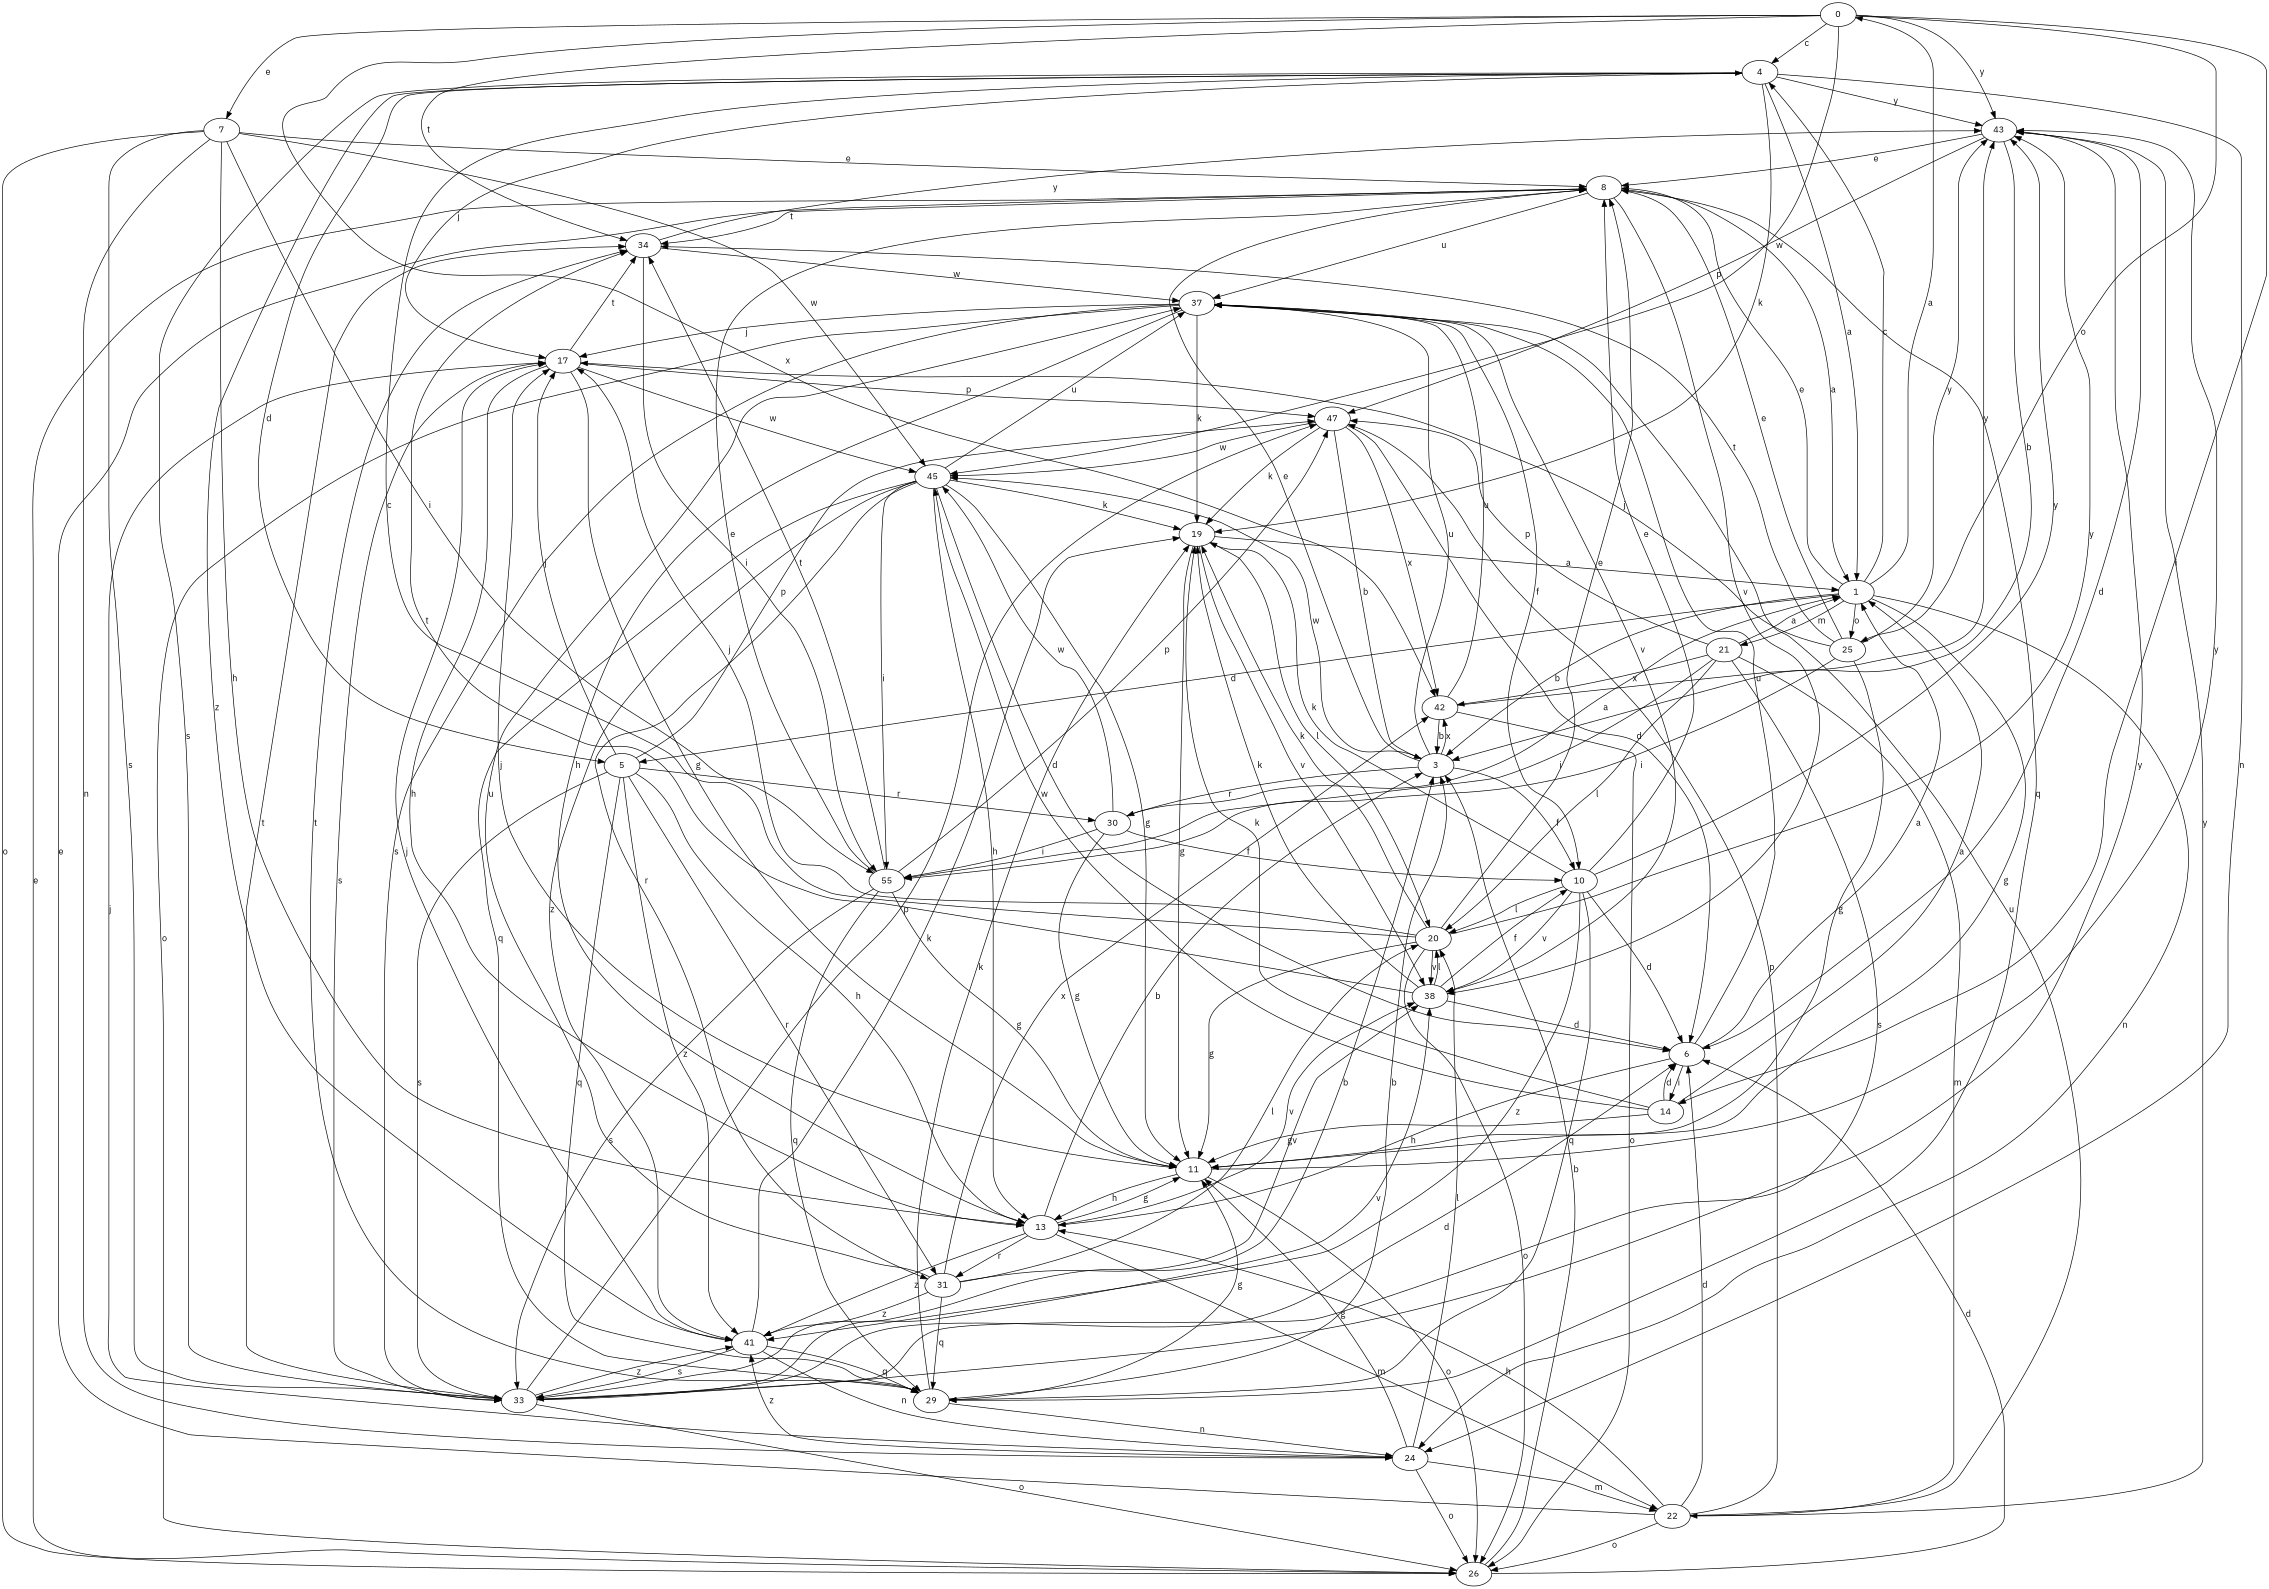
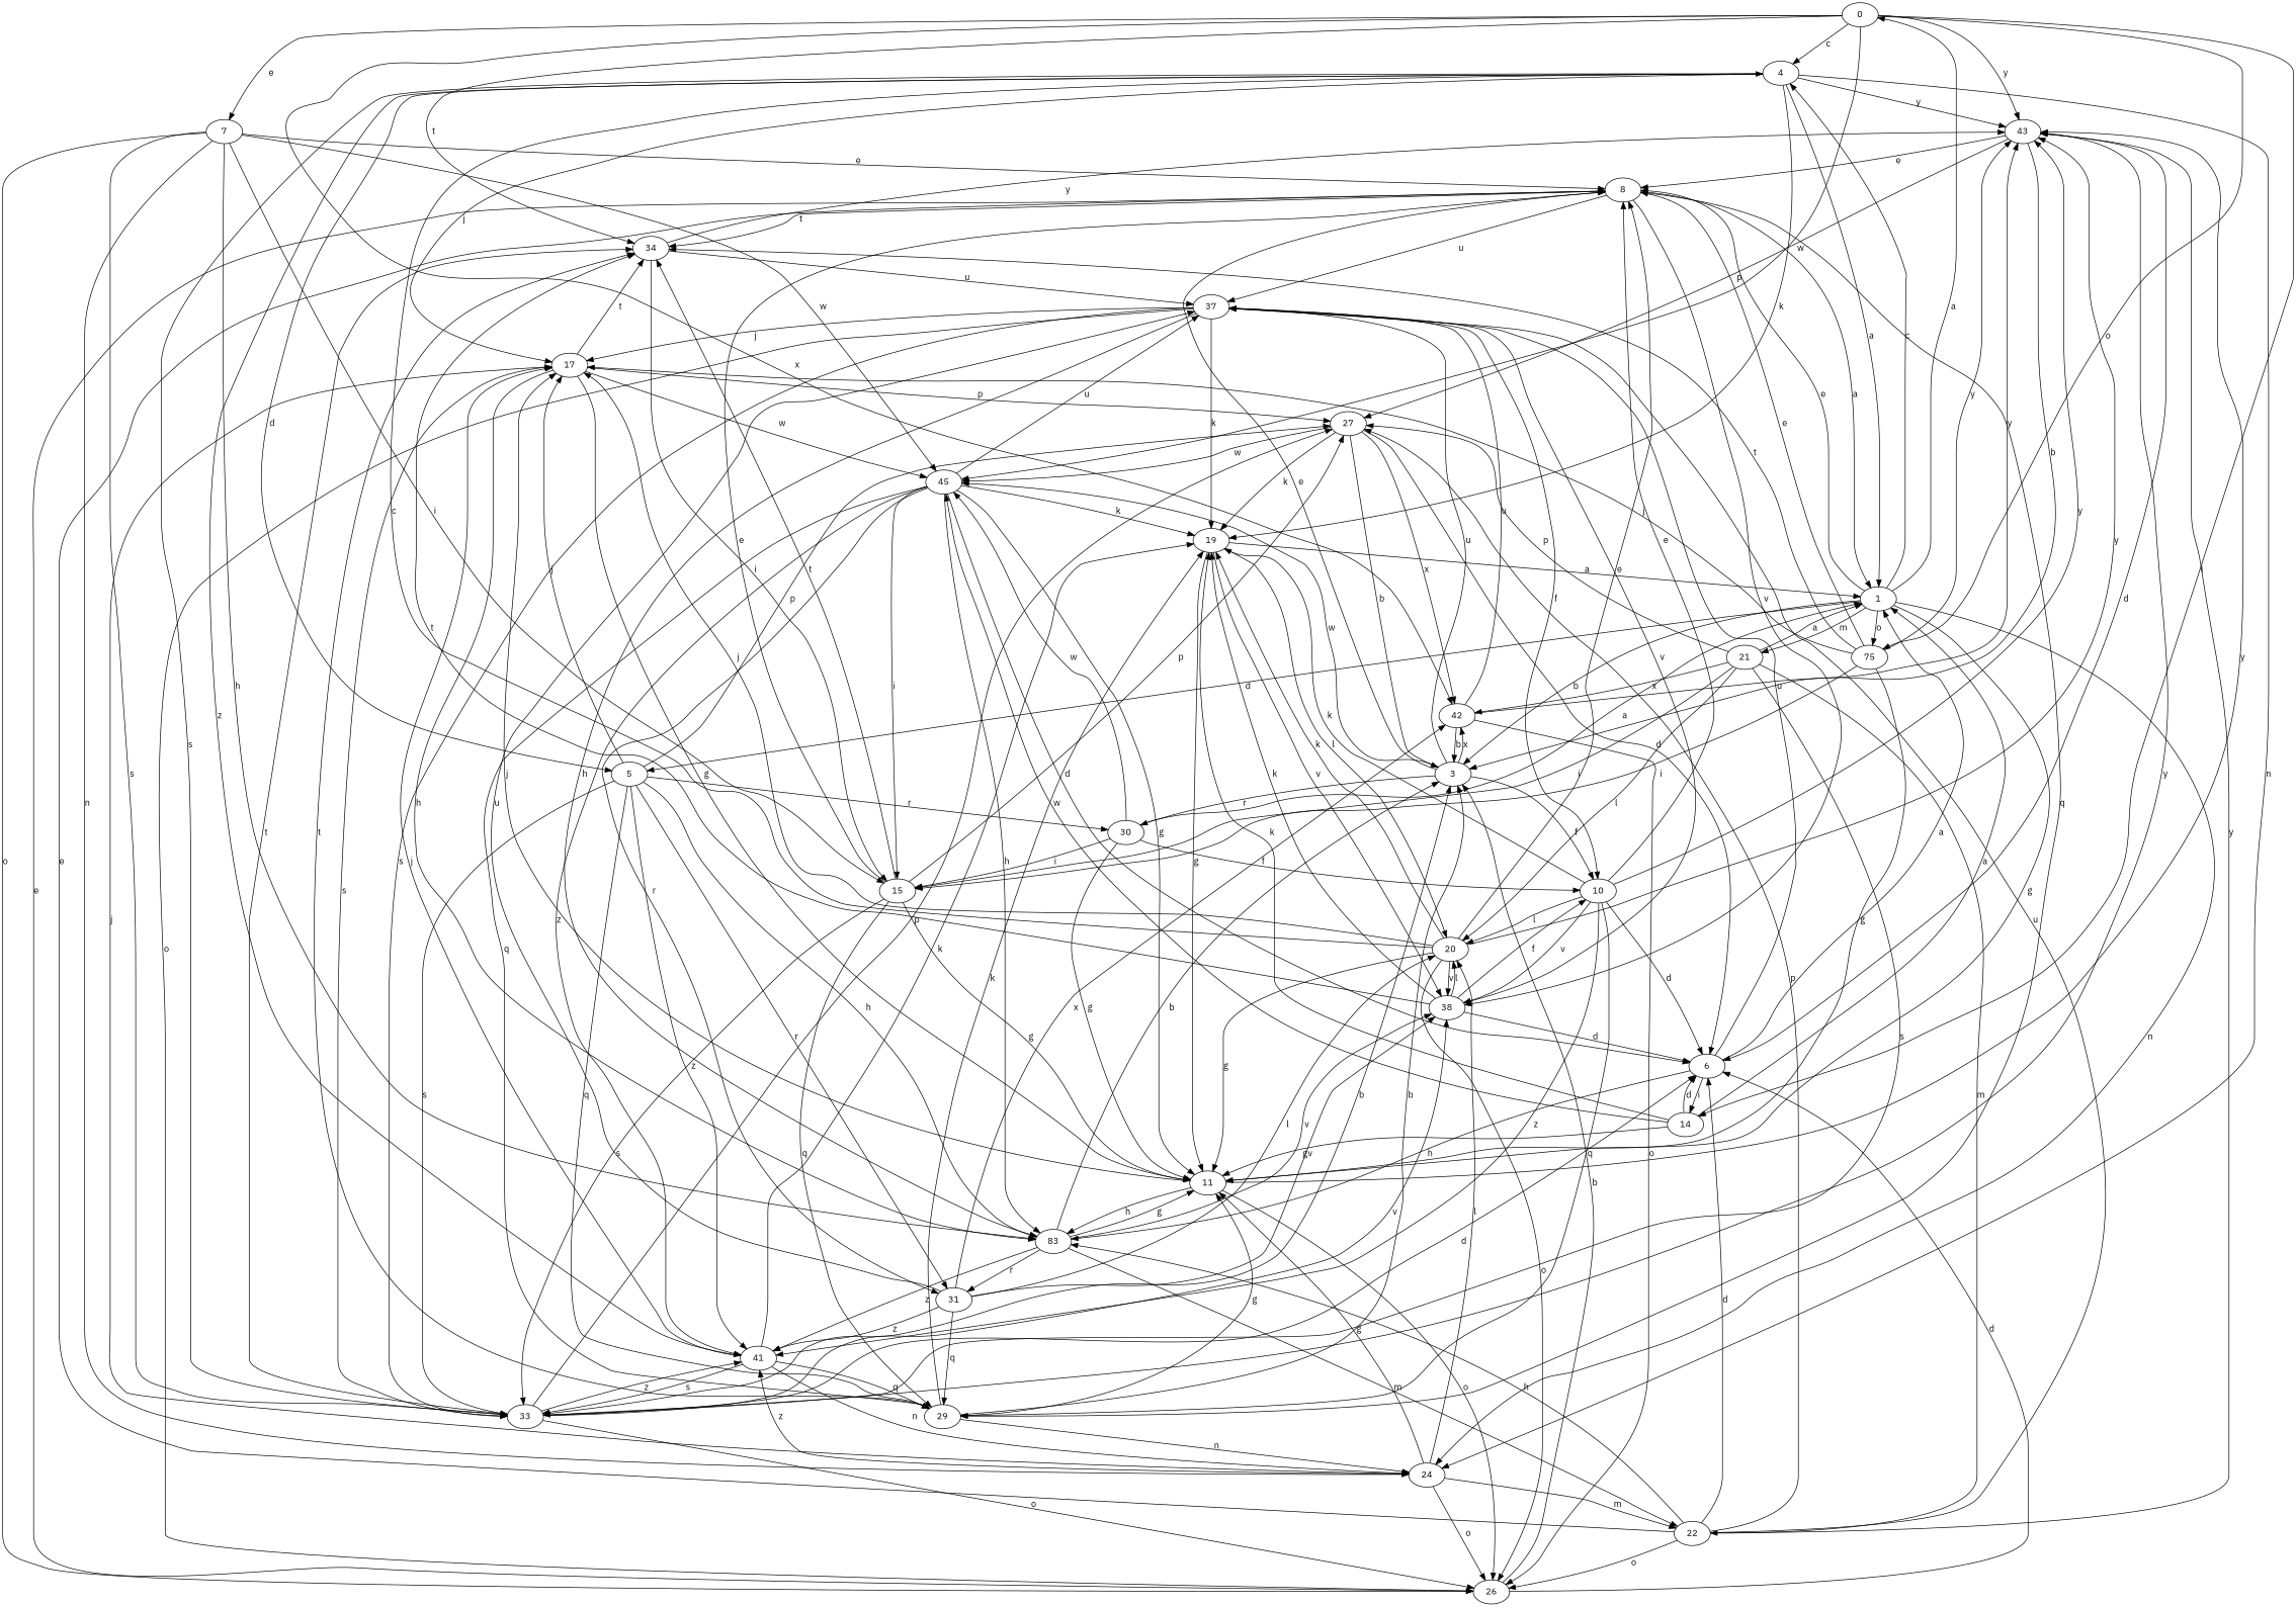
  strict digraph {
    fontname="IBM Plex Sans"
    node [fontname="IBM Plex Sans"]
    edge [fontname="IBM Plex Sans"]
    0
    4
    7
    14
-   25
+   25 [label=75]
    34
    n7 [label=45]
    42
    43
    1
    5
    24
    17
    19
    33
    n16 [label=41]
    8
-   13
-   15 [label=55]
+   13 [label=83]
+   15
    26
    11
    6
    37
    29
    31
    3
-   27 [label=47]
+   27
    21
    10
    30
    38
    20
    22
    0 -> 4 [label=c]
    0 -> 7 [label=e]
    0 -> 14 [label=i]
    0 -> 25 [label=o]
    0 -> 34 [label=t]
    0 -> n7 [label=w]
    0 -> 42 [label=x]
    0 -> 43 [label=y]
    4 -> 43 [label=y]
    4 -> 1 [label=a]
    4 -> 5 [label=d]
    4 -> 24 [label=n]
    4 -> 17 [label=j]
    4 -> 19 [label=k]
    4 -> 33 [label=s]
    4 -> n16 [label=z]
    7 -> n7 [label=w]
    7 -> 24 [label=n]
    7 -> 33 [label=s]
    7 -> 8 [label=e]
    7 -> 13 [label=h]
    7 -> 15 [label=i]
    7 -> 26 [label=o]
    14 -> n7 [label=w]
    14 -> 1 [label=a]
    14 -> 19 [label=k]
    14 -> 11 [label=g]
    14 -> 6 [label=d]
    25 -> 34 [label=t]
    25 -> 43 [label=y]
    25 -> 17 [label=j]
    25 -> 8 [label=e]
    25 -> 15 [label=i]
    25 -> 11 [label=g]
    34 -> 43 [label=y]
    34 -> 15 [label=i]
-   34 -> 37 [label=w]
+   34 -> 37 [label=u]
    n7 -> 19 [label=k]
    n7 -> n16 [label=z]
    n7 -> 13 [label=h]
    n7 -> 15 [label=i]
    n7 -> 11 [label=g]
    n7 -> 6 [label=d]
    n7 -> 37 [label=u]
    n7 -> 29 [label=q]
    n7 -> 31 [label=r]
    42 -> 43 [label=y]
    42 -> 26 [label=o]
    42 -> 37 [label=u]
    42 -> 3 [label=b]
    43 -> 8 [label=e]
    43 -> 6 [label=d]
    43 -> 3 [label=b]
    43 -> 27 [label=p]
    1 -> 0 [label=a]
    1 -> 4 [label=c]
    1 -> 25 [label=o]
    1 -> 5 [label=d]
    1 -> 24 [label=n]
    1 -> 8 [label=e]
    1 -> 11 [label=g]
    1 -> 3 [label=b]
    1 -> 21 [label=m]
    5 -> 17 [label=j]
    5 -> 33 [label=s]
    5 -> n16 [label=z]
    5 -> 13 [label=h]
    5 -> 29 [label=q]
    5 -> 31 [label=r]
    5 -> 27 [label=p]
    5 -> 30 [label=r]
    24 -> 17 [label=j]
    24 -> n16 [label=z]
    24 -> 26 [label=o]
    24 -> 11 [label=g]
    24 -> 20 [label=l]
    24 -> 22 [label=m]
    17 -> 34 [label=t]
    17 -> n7 [label=w]
    17 -> 33 [label=s]
    17 -> 13 [label=h]
    17 -> 11 [label=g]
    17 -> 27 [label=p]
    19 -> 1 [label=a]
    19 -> 11 [label=g]
    19 -> 38 [label=v]
    19 -> 20 [label=l]
    33 -> 34 [label=t]
    33 -> 43 [label=y]
    33 -> n16 [label=z]
    33 -> 26 [label=o]
    33 -> 6 [label=d]
    33 -> 3 [label=b]
    33 -> 27 [label=p]
    33 -> 38 [label=v]
    n16 -> 24 [label=n]
    n16 -> 17 [label=j]
    n16 -> 19 [label=k]
    n16 -> 33 [label=s]
    n16 -> 29 [label=q]
    8 -> 34 [label=t]
    8 -> 1 [label=a]
    8 -> 37 [label=u]
    8 -> 29 [label=q]
    8 -> 38 [label=v]
    13 -> n16 [label=z]
    13 -> 11 [label=g]
    13 -> 31 [label=r]
    13 -> 3 [label=b]
    13 -> 38 [label=v]
    13 -> 22 [label=m]
    15 -> 34 [label=t]
    15 -> 33 [label=s]
    15 -> 8 [label=e]
    15 -> 11 [label=g]
    15 -> 29 [label=q]
    15 -> 27 [label=p]
    26 -> 8 [label=e]
    26 -> 6 [label=d]
    26 -> 3 [label=b]
    11 -> 43 [label=y]
    11 -> 17 [label=j]
    11 -> 13 [label=h]
    11 -> 26 [label=o]
    6 -> 14 [label=i]
    6 -> 1 [label=a]
    6 -> 13 [label=h]
    6 -> 37 [label=u]
    37 -> 17 [label=j]
    37 -> 19 [label=k]
    37 -> 33 [label=s]
    37 -> 13 [label=h]
    37 -> 26 [label=o]
    37 -> 10 [label=f]
    37 -> 38 [label=v]
    29 -> 34 [label=t]
    29 -> 24 [label=n]
    29 -> 19 [label=k]
    29 -> 11 [label=g]
    29 -> 3 [label=b]
    31 -> 42 [label=x]
    31 -> n16 [label=z]
    31 -> 37 [label=u]
    31 -> 29 [label=q]
    31 -> 38 [label=v]
    31 -> 20 [label=l]
    3 -> n7 [label=w]
    3 -> 42 [label=x]
    3 -> 8 [label=e]
    3 -> 37 [label=u]
    3 -> 10 [label=f]
    3 -> 30 [label=r]
    27 -> n7 [label=w]
    27 -> 42 [label=x]
    27 -> 19 [label=k]
    27 -> 6 [label=d]
    27 -> 3 [label=b]
    21 -> 42 [label=x]
    21 -> 1 [label=a]
    21 -> 33 [label=s]
    21 -> 15 [label=i]
    21 -> 27 [label=p]
    21 -> 20 [label=l]
    21 -> 22 [label=m]
    10 -> 43 [label=y]
    10 -> 19 [label=k]
    10 -> n16 [label=z]
    10 -> 8 [label=e]
    10 -> 6 [label=d]
    10 -> 29 [label=q]
    10 -> 38 [label=v]
    10 -> 20 [label=l]
    30 -> n7 [label=w]
    30 -> 1 [label=a]
    30 -> 15 [label=i]
    30 -> 11 [label=g]
    30 -> 10 [label=f]
    38 -> 34 [label=t]
    38 -> 19 [label=k]
    38 -> 6 [label=d]
    38 -> 10 [label=f]
    38 -> 20 [label=l]
    20 -> 4 [label=c]
    20 -> 43 [label=y]
    20 -> 17 [label=j]
    20 -> 19 [label=k]
    20 -> 8 [label=e]
    20 -> 26 [label=o]
    20 -> 11 [label=g]
    20 -> 38 [label=v]
    22 -> 43 [label=y]
    22 -> 8 [label=e]
    22 -> 13 [label=h]
    22 -> 26 [label=o]
    22 -> 6 [label=d]
    22 -> 37 [label=u]
    22 -> 27 [label=p]
  }
